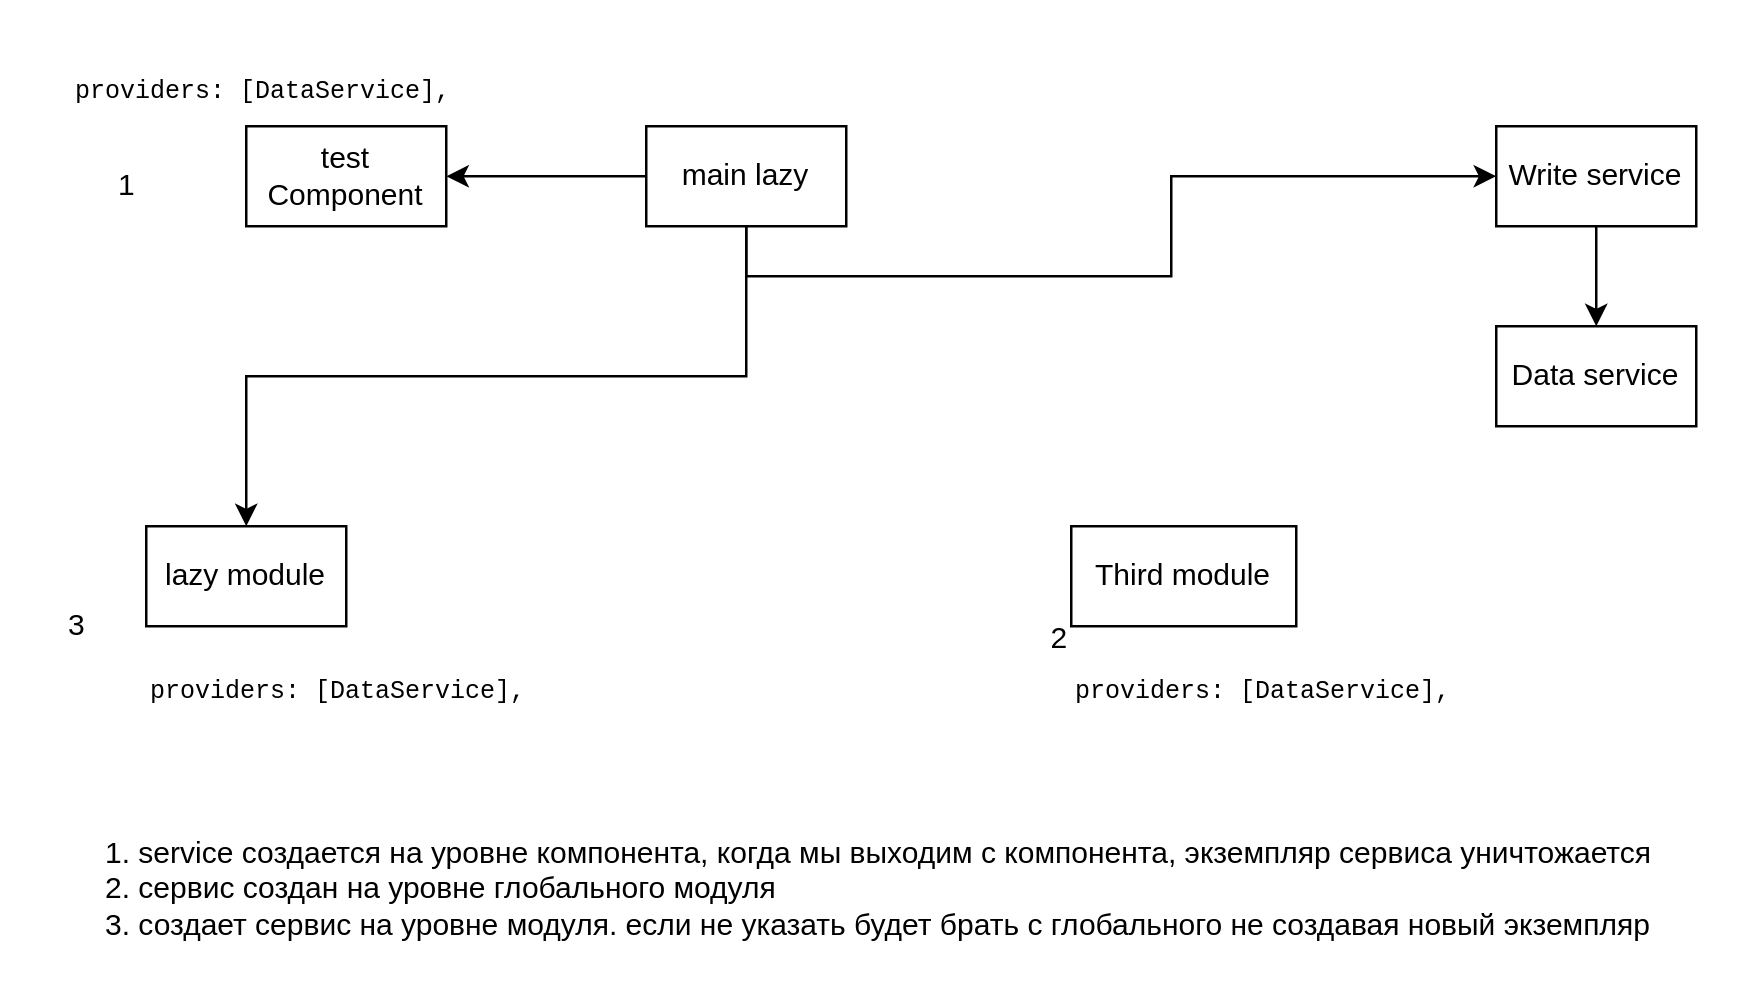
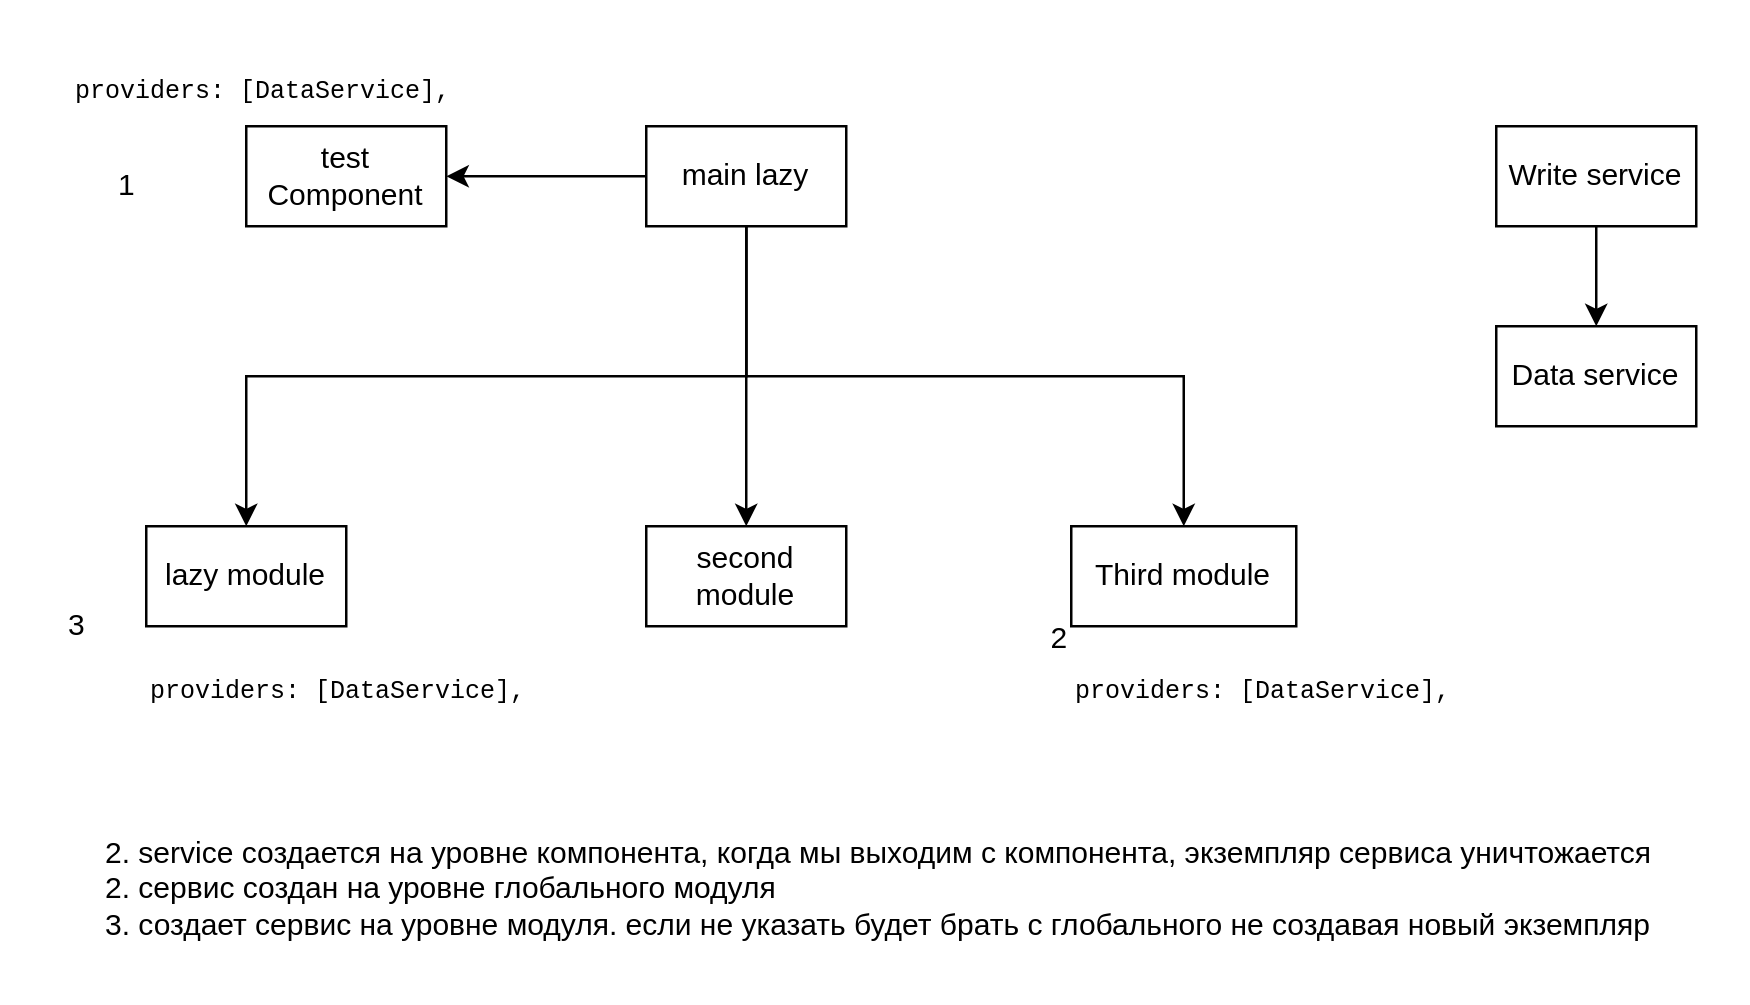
  <mxCell id="0" />
  <mxCell id="1" parent="0" />
  <mxCell id="2" value="" style="edgeStyle=orthogonalEdgeStyle;rounded=0;orthogonalLoop=1;jettySize=auto;html=1;" parent="1" source="6" target="9" edge="1"><mxGeometry relative="1" as="geometry"><Array as="points"><mxPoint x="298" y="150" /><mxPoint x="98" y="150" /></Array></mxGeometry></mxCell>
- <mxCell id="4" style="edgeStyle=orthogonalEdgeStyle;rounded=0;orthogonalLoop=1;jettySize=auto;html=1;exitX=0.5;exitY=1;exitDx=0;exitDy=0;" parent="1" source="6" target="11" edge="1"><mxGeometry relative="1" as="geometry" /></mxCell>
+ <mxCell id="3" value="" style="edgeStyle=orthogonalEdgeStyle;rounded=0;orthogonalLoop=1;jettySize=auto;html=1;" parent="1" source="6" target="8" edge="1"><mxGeometry relative="1" as="geometry" /></mxCell>
+ <mxCell id="4" style="edgeStyle=orthogonalEdgeStyle;rounded=0;orthogonalLoop=1;jettySize=auto;html=1;exitX=0.5;exitY=1;exitDx=0;exitDy=0;" parent="1" source="6" target="13" edge="1"><mxGeometry relative="1" as="geometry" /></mxCell>
  <mxCell id="5" value="" style="edgeStyle=orthogonalEdgeStyle;rounded=0;orthogonalLoop=1;jettySize=auto;html=1;" parent="1" source="6" target="7" edge="1"><mxGeometry relative="1" as="geometry" /></mxCell>
  <mxCell id="6" value="main lazy" style="rounded=0;whiteSpace=wrap;html=1;" parent="1" vertex="1"><mxGeometry x="258" y="50" width="80" height="40" as="geometry" /></mxCell>
  <mxCell id="7" value="test Component" style="rounded=0;whiteSpace=wrap;html=1;" parent="1" vertex="1"><mxGeometry x="98" y="50" width="80" height="40" as="geometry" /></mxCell>
+ <mxCell id="8" value="second module" style="rounded=0;whiteSpace=wrap;html=1;" parent="1" vertex="1"><mxGeometry x="258" y="210" width="80" height="40" as="geometry" /></mxCell>
  <mxCell id="9" value="lazy module" style="rounded=0;whiteSpace=wrap;html=1;" parent="1" vertex="1"><mxGeometry x="58" y="210" width="80" height="40" as="geometry" /></mxCell>
  <mxCell id="10" style="edgeStyle=orthogonalEdgeStyle;rounded=0;orthogonalLoop=1;jettySize=auto;html=1;exitX=0.5;exitY=1;exitDx=0;exitDy=0;entryX=0.5;entryY=0;entryDx=0;entryDy=0;" parent="1" source="11" target="12" edge="1"><mxGeometry relative="1" as="geometry" /></mxCell>
  <mxCell id="11" value="Write service" style="rounded=0;whiteSpace=wrap;html=1;" parent="1" vertex="1"><mxGeometry x="598" y="50" width="80" height="40" as="geometry" /></mxCell>
  <mxCell id="12" value="Data service" style="rounded=0;whiteSpace=wrap;html=1;" parent="1" vertex="1"><mxGeometry x="598" y="130" width="80" height="40" as="geometry" /></mxCell>
  <mxCell id="13" value="Third module" style="rounded=0;whiteSpace=wrap;html=1;" parent="1" vertex="1"><mxGeometry x="428" y="210" width="90" height="40" as="geometry" /></mxCell>
  <mxCell id="14" value="&lt;div style=&quot;font-family: &amp;#34;consolas&amp;#34; , &amp;#34;courier new&amp;#34; , monospace ; font-weight: normal ; line-height: 19px&quot;&gt;&lt;div&gt;&lt;font style=&quot;font-size: 10px ; line-height: 80%&quot;&gt;providers:&amp;nbsp;[DataService],&lt;/font&gt;&lt;/div&gt;&lt;/div&gt;" style="text;whiteSpace=wrap;html=1;" parent="1" vertex="1"><mxGeometry x="428" y="260" width="160" height="20" as="geometry" /></mxCell>
  <mxCell id="15" value="&lt;div style=&quot;font-family: &amp;#34;consolas&amp;#34; , &amp;#34;courier new&amp;#34; , monospace ; font-weight: normal ; line-height: 19px&quot;&gt;&lt;div&gt;&lt;font style=&quot;font-size: 10px ; line-height: 80%&quot;&gt;providers:&amp;nbsp;[DataService],&lt;/font&gt;&lt;/div&gt;&lt;/div&gt;" style="text;whiteSpace=wrap;html=1;" parent="1" vertex="1"><mxGeometry x="58" y="260" width="160" height="20" as="geometry" /></mxCell>
  <mxCell id="16" value="&lt;div style=&quot;font-family: &amp;#34;consolas&amp;#34; , &amp;#34;courier new&amp;#34; , monospace ; font-weight: normal ; line-height: 19px&quot;&gt;&lt;div&gt;&lt;font style=&quot;font-size: 10px ; line-height: 80%&quot;&gt;providers:&amp;nbsp;[DataService],&lt;/font&gt;&lt;/div&gt;&lt;/div&gt;" style="text;whiteSpace=wrap;html=1;" parent="1" vertex="1"><mxGeometry x="28" y="20" width="160" height="20" as="geometry" /></mxCell>
  <mxCell id="17" value="1" style="text;html=1;align=center;verticalAlign=middle;resizable=0;points=[];autosize=1;" parent="1" vertex="1"><mxGeometry x="40" y="64" width="20" height="20" as="geometry" /></mxCell>
  <mxCell id="18" value="2" style="text;html=1;align=center;verticalAlign=middle;resizable=0;points=[];autosize=1;" parent="1" vertex="1"><mxGeometry x="413" y="245" width="20" height="20" as="geometry" /></mxCell>
  <mxCell id="19" value="3" style="text;html=1;align=center;verticalAlign=middle;resizable=0;points=[];autosize=1;" parent="1" vertex="1"><mxGeometry x="20" y="240" width="20" height="20" as="geometry" /></mxCell>
- <mxCell id="20" value="1. service создается на уровне компонента, когда мы выходим с компонента, экземпляр сервиса уничтожается&lt;br&gt;2. сервис создан на уровне глобального модуля&lt;br&gt;3. создает сервис на уровне модуля. если не указать будет брать с глобального не создавая новый экземпляр" style="text;html=1;align=left;verticalAlign=middle;resizable=0;points=[];autosize=1;" parent="1" vertex="1"><mxGeometry x="40" y="330" width="630" height="50" as="geometry" /></mxCell>
+ <mxCell id="20" value="2. service создается на уровне компонента, когда мы выходим с компонента, экземпляр сервиса уничтожается&lt;br&gt;2. сервис создан на уровне глобального модуля&lt;br&gt;3. создает сервис на уровне модуля. если не указать будет брать с глобального не создавая новый экземпляр" style="text;html=1;align=left;verticalAlign=middle;resizable=0;points=[];autosize=1;" parent="1" vertex="1"><mxGeometry x="40" y="330" width="630" height="50" as="geometry" /></mxCell>
